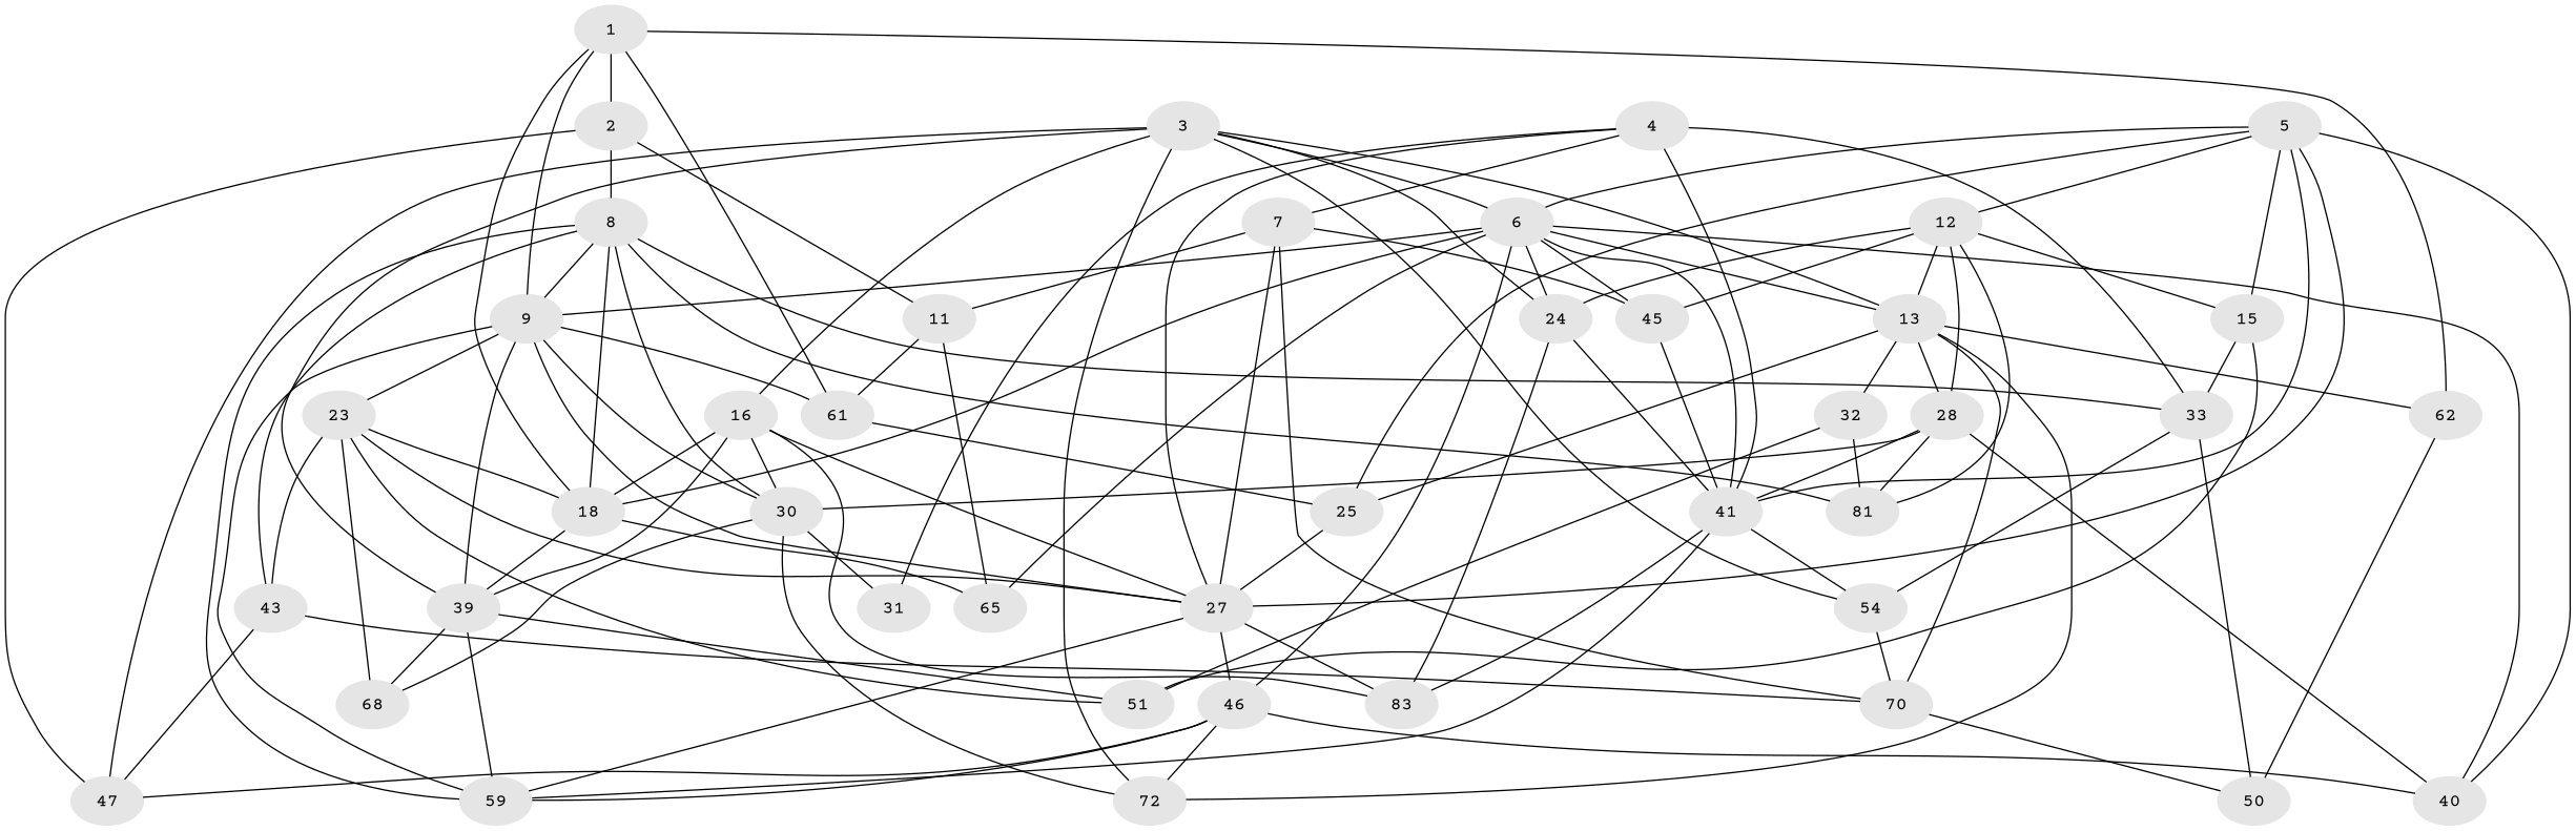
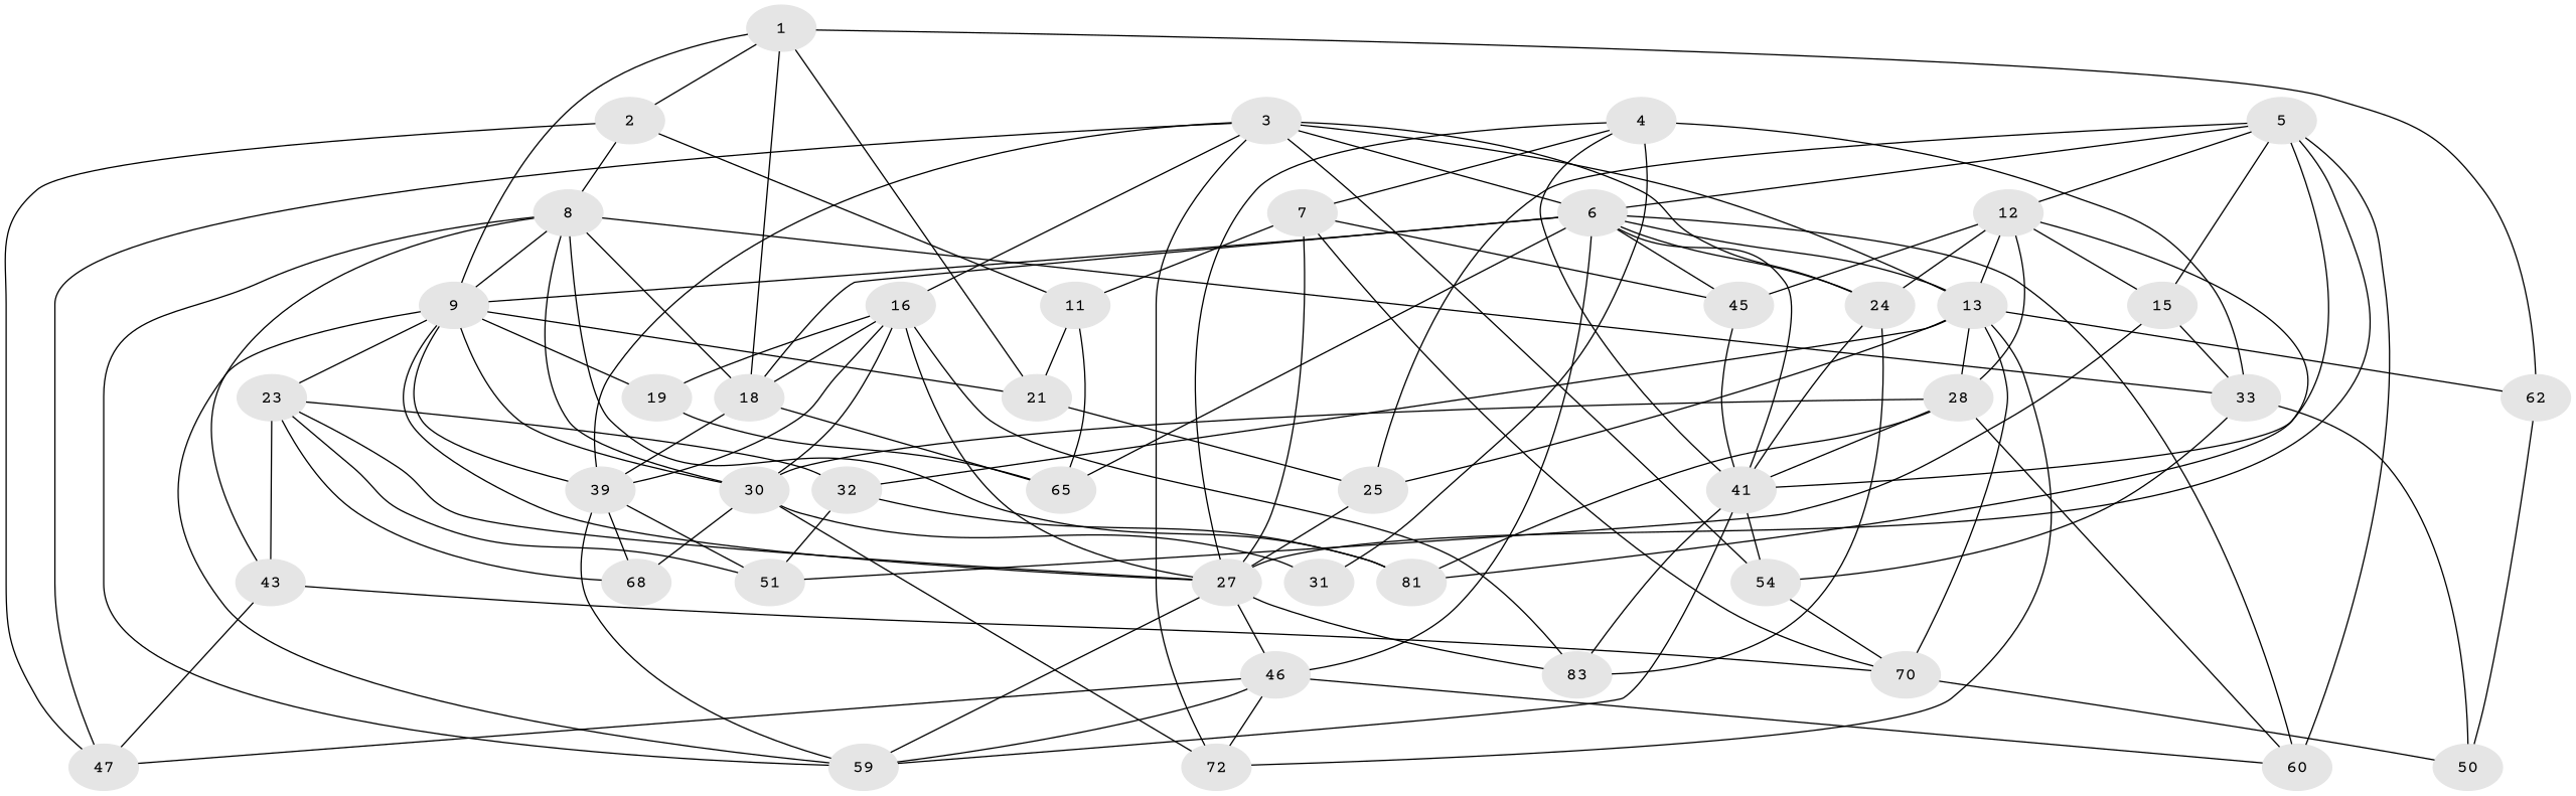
  graph {
    fontname="Courier Prime"
    node [color=gray90 fontname="Courier Prime" style=filled]
    edge [fontname="Courier Prime"]
    1 [super="+90"]
    2
    9 [super="+82+61+78+14"]
    18 [super="+88"]
-   21 [label=61]
+   21
    62
    8 [super="+69+20"]
    11
    47
    39 [super="+84"]
    27 [super="+66+38"]
    30 [super="+57+49"]
    59 [super="+79"]
+   19
    23 [super="+40+91"]
    16 [super="+52+71"]
    83
    65
    25
    n20 [label=50]
    33 [super="+87"]
    43
    81
    3 [super="+42+34"]
    6 [super="+56+17"]
    13 [super="+29+77+89"]
    24 [super="+55"]
    54
    72
    41 [super="+44+64"]
-   60 [label=40]
+   60
    45
    46 [super="+58"]
    70 [super="+74"]
    28 [super="+73"]
    32
    51
    68
    4 [super="+10"]
    7 [super="+26"]
    31
    5 [super="+86+53"]
    12 [super="+22+48"]
    15
    1 -- 2
    1 -- 9
    1 -- 18
    1 -- 21
    1 -- 62
    2 -- 8
    2 -- 11
    2 -- 47
    9 -- 21
    9 -- 39 [weight=2]
    9 -- 27
    9 -- 30 [weight=2]
    9 -- 59
+   9 -- 19 [weight=2]
    9 -- 23
    18 -- 39
    18 -- 65
    21 -- 25
    62 -- n20
    8 -- 9
    8 -- 18
    8 -- 30
    8 -- 59
    8 -- 33
    8 -- 43
    8 -- 81
    11 -- 21
    11 -- 65
    39 -- 59
    39 -- 51
    39 -- 68
    27 -- 59
    27 -- 83
    27 -- 46
    30 -- 72
    30 -- 68
    30 -- 31 [weight=3]
+   19 -- 65
    23 -- 27
    23 -- 43
-   23 -- 18
+   23 -- 32
    23 -- 51
    23 -- 68 [weight=2]
    16 -- 18
    16 -- 39
    16 -- 27
    16 -- 30
+   16 -- 19
    16 -- 83
    25 -- 27
    33 -- n20
    33 -- 54
    43 -- 47
    43 -- 70
    3 -- 47
    3 -- 39
    3 -- 16
    3 -- 6
    3 -- 13
    3 -- 24
    3 -- 54
    3 -- 72
    6 -- 9 [weight=2]
    6 -- 18
    6 -- 65
    6 -- 13
    6 -- 24
    6 -- 41
    6 -- 60
    6 -- 45
    6 -- 46
    13 -- 62
    13 -- 25
    13 -- 72
    13 -- 70 [weight=2]
    13 -- 28
    13 -- 32
    24 -- 83
    24 -- 41
    54 -- 70
    41 -- 59
    41 -- 83
    41 -- 54
    45 -- 41
    46 -- 47
    46 -- 59
    46 -- 72
    46 -- 60
    70 -- n20
    28 -- 30
    28 -- 81
    28 -- 41
    28 -- 60
    32 -- 81
    32 -- 51
    4 -- 27
    4 -- 33 [weight=2]
    4 -- 41
    4 -- 7
    4 -- 31
    7 -- 11
    7 -- 27 [weight=2]
    7 -- 45
    7 -- 70
    5 -- 27 [weight=2]
    5 -- 25
    5 -- 6
    5 -- 41
    5 -- 60
    5 -- 12
    5 -- 15
    12 -- 81
    12 -- 13
    12 -- 24 [weight=2]
    12 -- 45
    12 -- 28
    12 -- 15
    15 -- 33
    15 -- 51
  }
